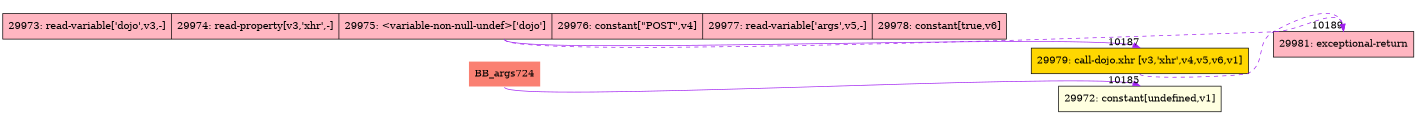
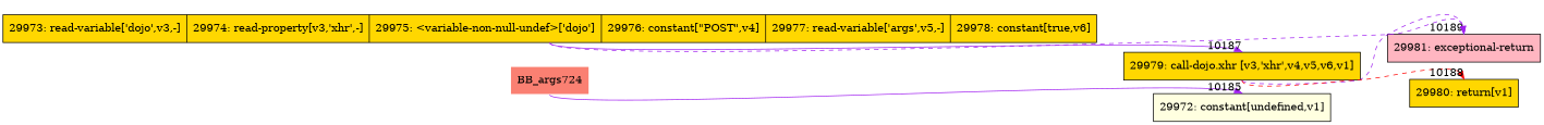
  digraph {
    rankdir=LR
    node [fillcolor=lightpink shape=record style=filled]
    edge [color=purple headport=n style=dashed tailport=s]
    n1 [fillcolor=salmon label=BB_args724 shape=none]
    n2 [fillcolor=lightyellow label="{29972: constant[undefined,v1]}"]
-   n3 [label="{29973: read-variable['dojo',v3,-]|29974: read-property[v3,'xhr',-]|29975: \<variable-non-null-undef\>['dojo']|29976: constant[\"POST\",v4]|29977: read-variable['args',v5,-]|29978: constant[true,v6]}"]
+   n3 [fillcolor=gold label="{29973: read-variable['dojo',v3,-]|29974: read-property[v3,'xhr',-]|29975: \<variable-non-null-undef\>['dojo']|29976: constant[\"POST\",v4]|29977: read-variable['args',v5,-]|29978: constant[true,v6]}"]
    n4 [fillcolor=gold label="{29979: call-dojo.xhr [v3,'xhr',v4,v5,v6,v1]}"]
    n5 [label="{29981: exceptional-return}"]
+   n6 [fillcolor=gold label="{29980: return[v1]}"]
    n1 -> n2 [headlabel="    10185" style=solid]
    n3 -> n4 [headlabel="      10187" style=solid]
    n3 -> n5 [headlabel="      10189"]
    n4 -> n5
+   n4 -> n6 [color=red headlabel="      10188"]
  }
